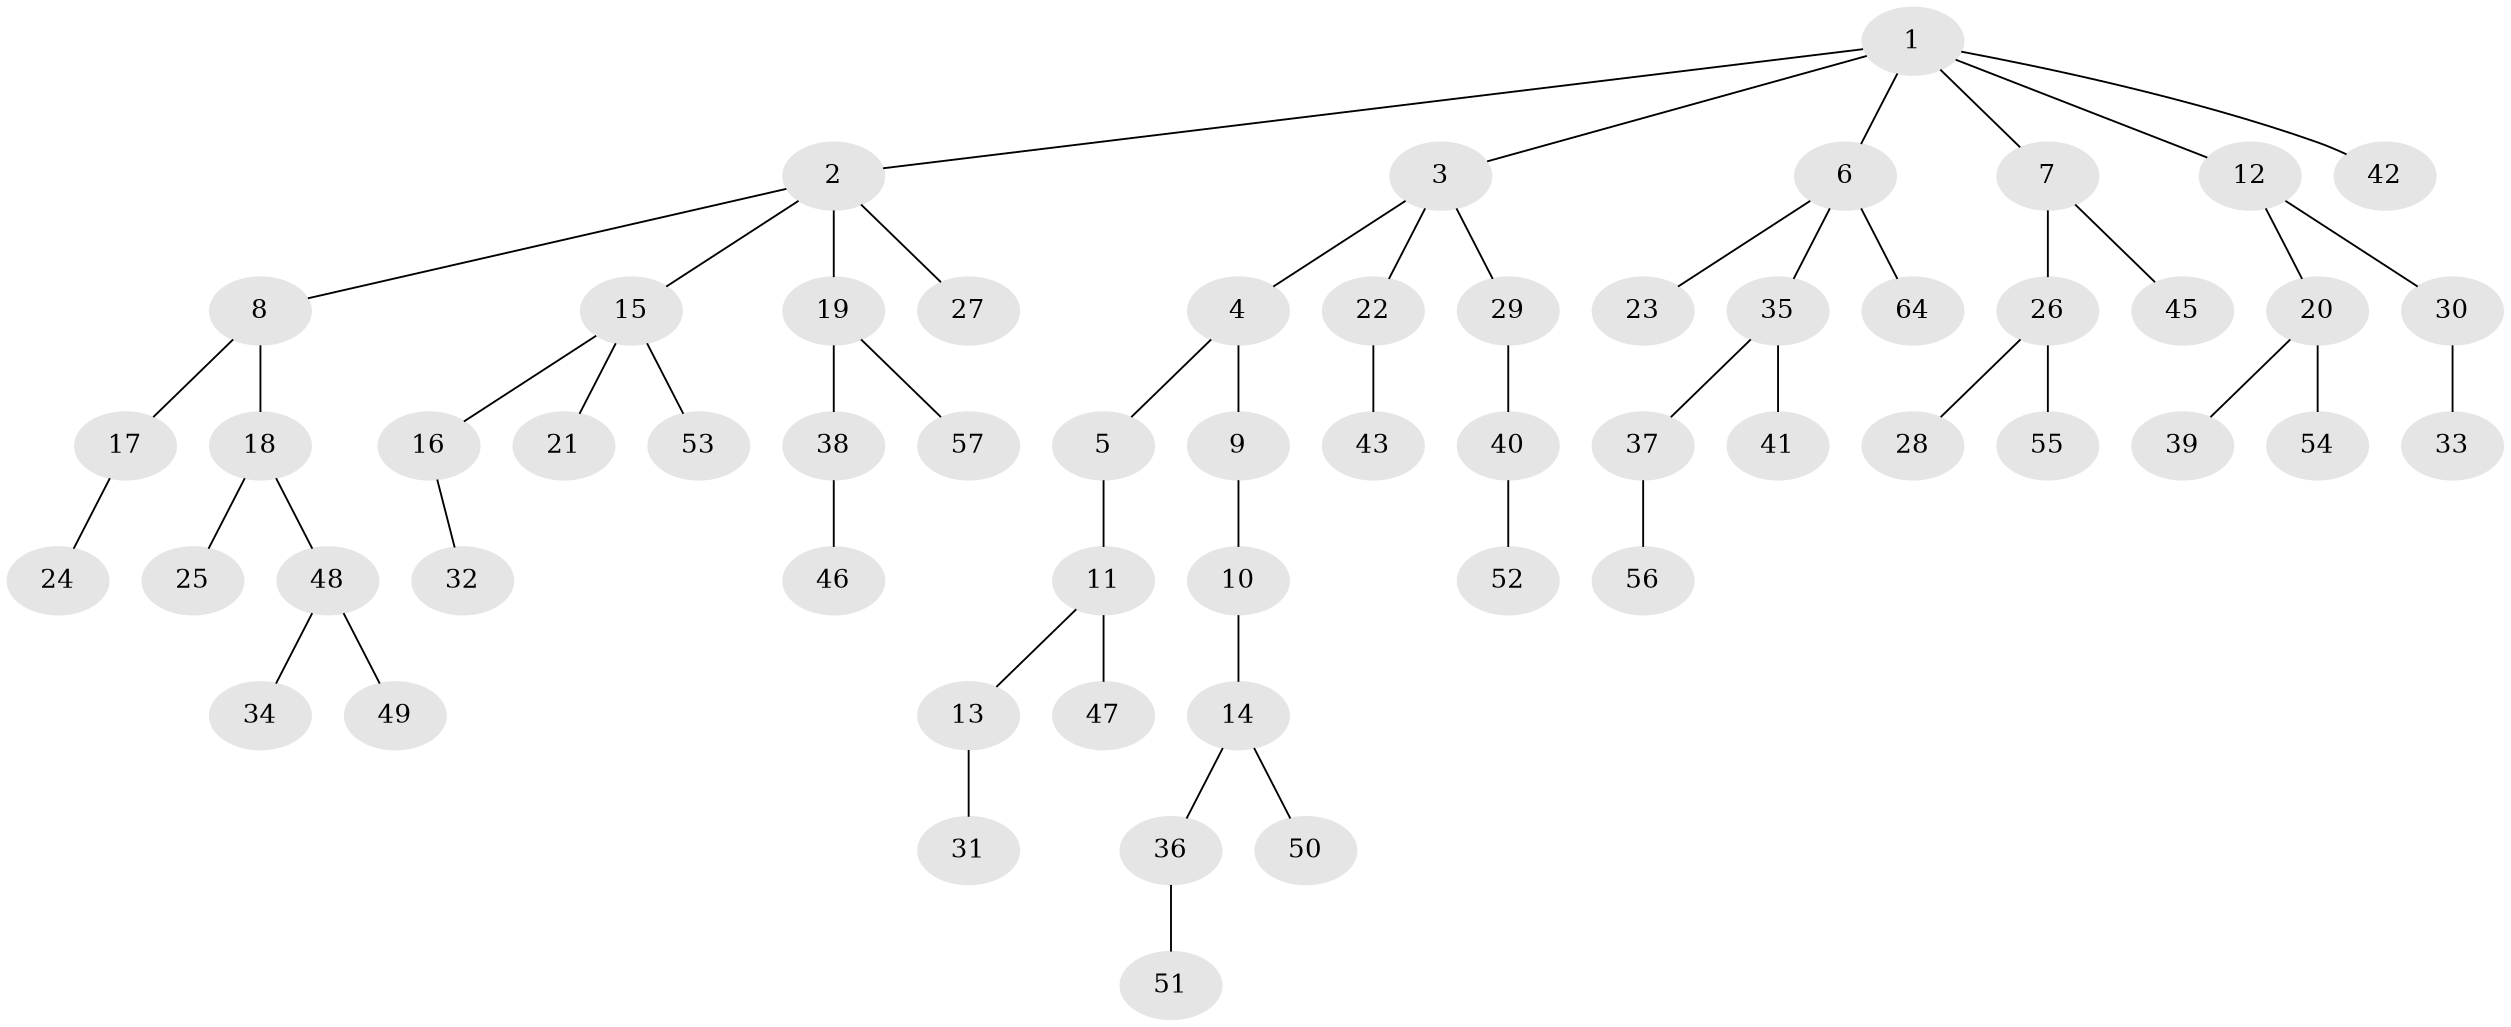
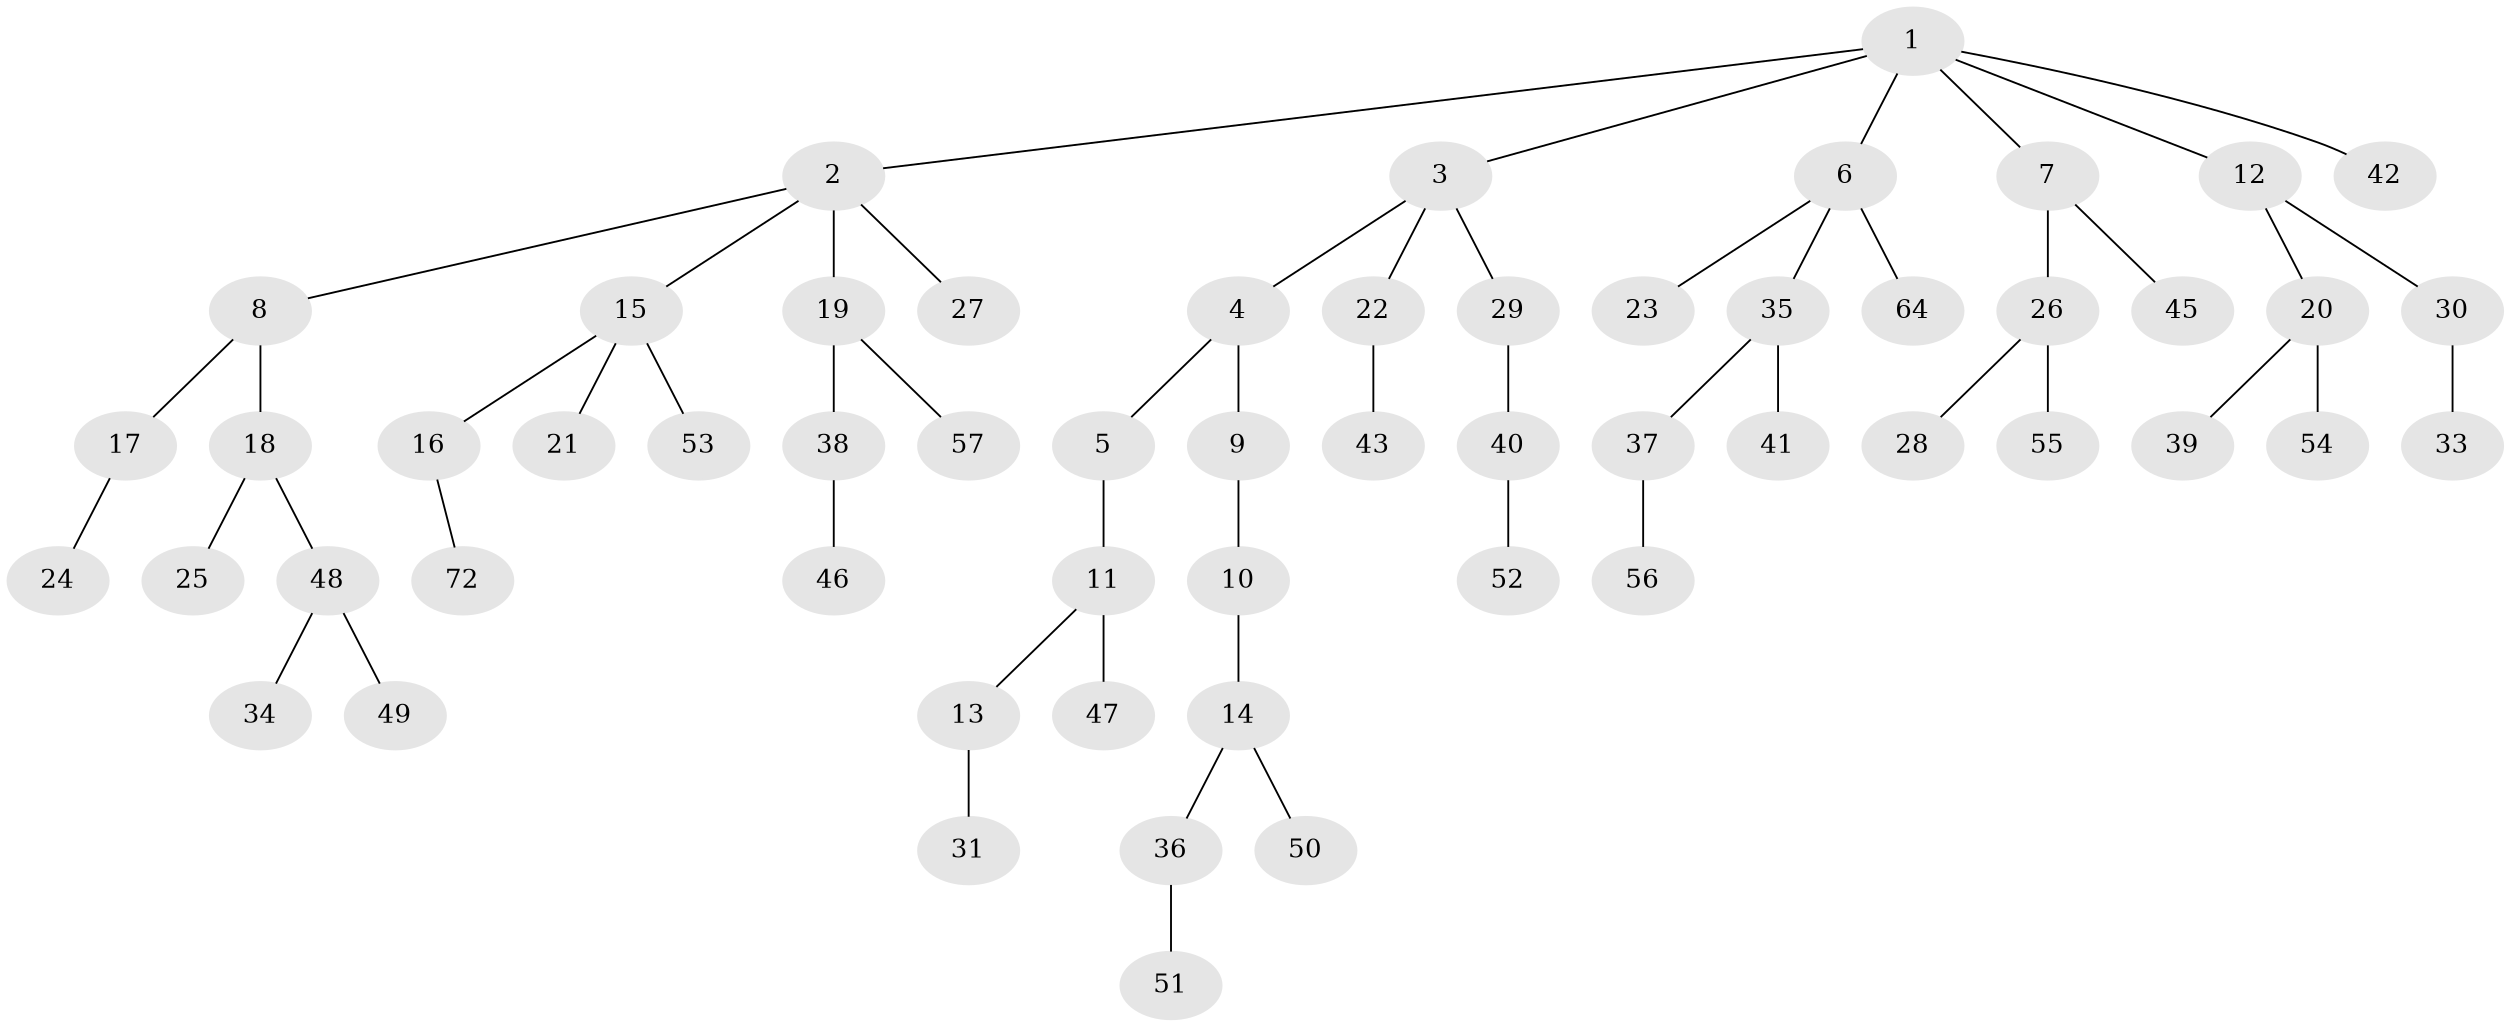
  graph {
    node [color=gray90 style=filled]
    1
    2
    3
    6
    7
    12
    42
    8
    15
    19
    27
    4
    22
    29
    23
    35
    n17 [label=64]
    26
    45
    20
    30
    17
    18
    16
    21
    53
    38
    57
    5
    9
    43
    40
    11
    10
    13
    47
    37
    41
    28
    55
    24
    25
    48
    14
    36
    50
    31
    39
    54
    33
    51
-   32
+   32 [label=72]
    34
    49
    46
    52
    56
    1 -- 2
    1 -- 3
    1 -- 6
    1 -- 7
    1 -- 12
    1 -- 42
    2 -- 8
    2 -- 15
    2 -- 19
    2 -- 27
    3 -- 4
    3 -- 22
    3 -- 29
    6 -- 23
    6 -- 35
    6 -- n17
    7 -- 26
    7 -- 45
    12 -- 20
    12 -- 30
    8 -- 17
    8 -- 18
    15 -- 16
    15 -- 21
    15 -- 53
    19 -- 38
    19 -- 57
    4 -- 5
    4 -- 9
    22 -- 43
    29 -- 40
    35 -- 37
    35 -- 41
    26 -- 28
    26 -- 55
    20 -- 39
    20 -- 54
    30 -- 33
    17 -- 24
    18 -- 25
    18 -- 48
    16 -- 32
    38 -- 46
    5 -- 11
    9 -- 10
    40 -- 52
    11 -- 13
    11 -- 47
    10 -- 14
    13 -- 31
    37 -- 56
    48 -- 34
    48 -- 49
    14 -- 36
    14 -- 50
    36 -- 51
  }
